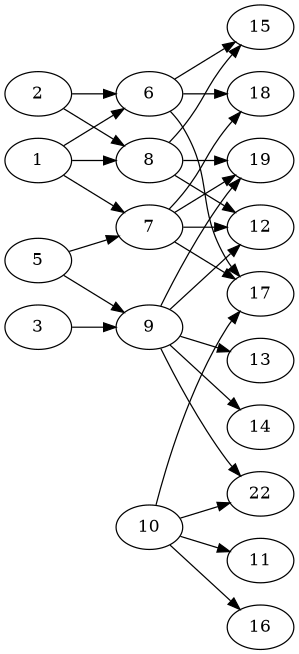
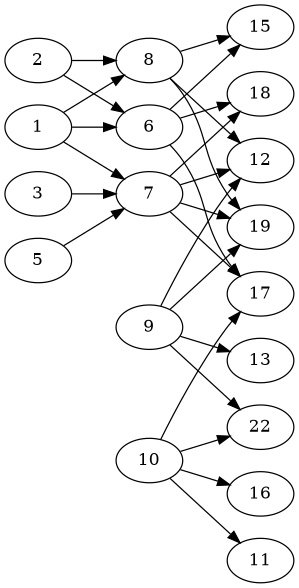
  digraph {
    rankdir=LR
    node [alpha=0.12]
    1 [alpha=0.00 expect_size=30881792]
    6 [expect_size=48080896]
    7 [alpha=0.07 expect_size=36702208]
    8 [alpha=0.11 expect_size=7508992]
    15 [alpha=0.15 expect_size=13544448]
    17 [alpha=0.18 expect_size=11976704]
    18 [expect_size=28573696]
    12 [alpha=0.05 expect_size=40989696]
    19 [alpha=0.03 expect_size=7932928]
    10 [alpha=0.03 expect_size=12934144]
    n11 [alpha=0.14 expect_size=9456640 label=22]
    11 [alpha=0.16 expect_size=40589312]
    16 [alpha=0.01 expect_size=31749120]
    2 [alpha=0.16 expect_size=16067584]
    3 [alpha=0.19 expect_size=39665664]
    9 [alpha=0.01 expect_size=51116032]
    13 [expect_size=31283200]
-   14 [alpha=0.02 expect_size=29534208]
    5 [alpha=0.08 expect_size=23816192]
    1 -> 6
    1 -> 7
    1 -> 8
    6 -> 15
    6 -> 17
    6 -> 18
    7 -> 17
    7 -> 18
    7 -> 12
    7 -> 19
    8 -> 15
    8 -> 12
    8 -> 19
    10 -> 17
    10 -> n11
    10 -> 11
    10 -> 16
    2 -> 6
    2 -> 8
-   3 -> 9
+   3 -> 7
    9 -> 12
    9 -> 19
    9 -> n11
    9 -> 13
-   9 -> 14
    5 -> 7
-   5 -> 9
  }
